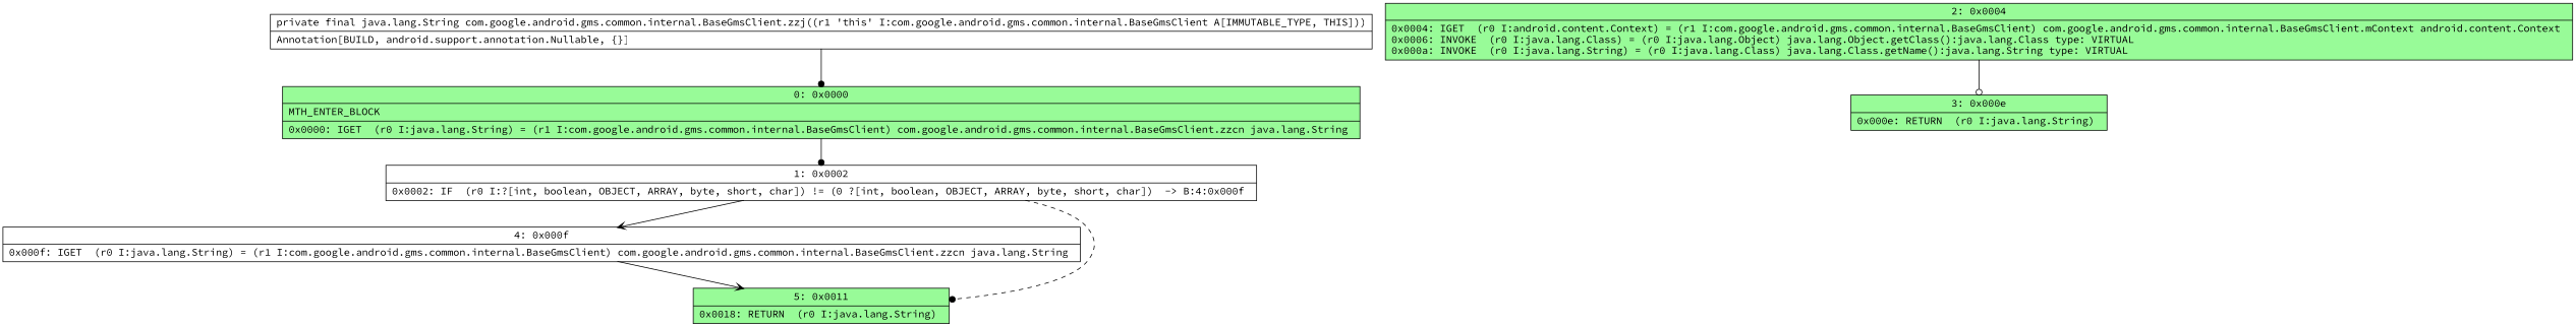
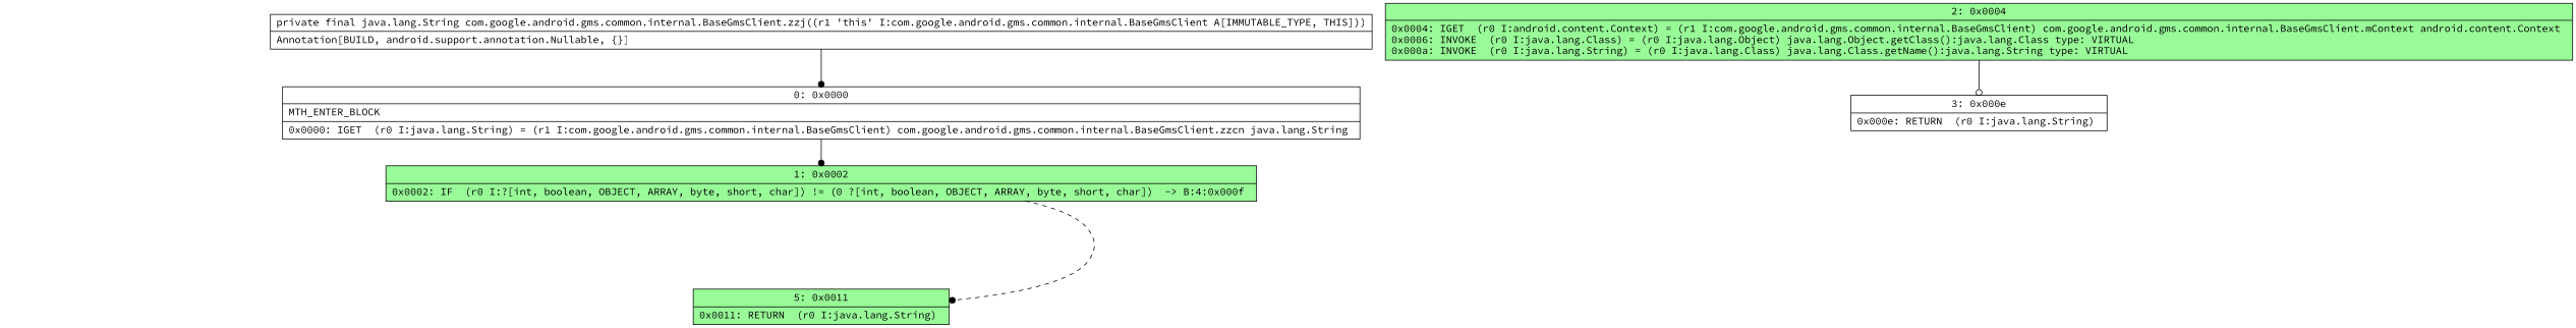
  digraph {
    fontname="Source Code Pro"
    node [fillcolor=palegreen fontname="Source Code Pro" shape=record style=filled]
    edge [arrowhead=dot fontname="Source Code Pro"]
-   n1 [label="{0\:\ 0x0000|MTH_ENTER_BLOCK\l|0x0000: IGET  (r0 I:java.lang.String) = (r1 I:com.google.android.gms.common.internal.BaseGmsClient) com.google.android.gms.common.internal.BaseGmsClient.zzcn java.lang.String \l}"]
-   n2 [fillcolor=white label="{1\:\ 0x0002|0x0002: IF  (r0 I:?[int, boolean, OBJECT, ARRAY, byte, short, char]) != (0 ?[int, boolean, OBJECT, ARRAY, byte, short, char])  \-\> B:4:0x000f \l}"]
-   n3 [fillcolor=white label="{4\:\ 0x000f|0x000f: IGET  (r0 I:java.lang.String) = (r1 I:com.google.android.gms.common.internal.BaseGmsClient) com.google.android.gms.common.internal.BaseGmsClient.zzcn java.lang.String \l}"]
-   n4 [label="{5\:\ 0x0011|0x0018: RETURN  (r0 I:java.lang.String) \l}"]
+   n1 [fillcolor=white label="{0\:\ 0x0000|MTH_ENTER_BLOCK\l|0x0000: IGET  (r0 I:java.lang.String) = (r1 I:com.google.android.gms.common.internal.BaseGmsClient) com.google.android.gms.common.internal.BaseGmsClient.zzcn java.lang.String \l}"]
+   n2 [label="{1\:\ 0x0002|0x0002: IF  (r0 I:?[int, boolean, OBJECT, ARRAY, byte, short, char]) != (0 ?[int, boolean, OBJECT, ARRAY, byte, short, char])  \-\> B:4:0x000f \l}"]
+   n4 [label="{5\:\ 0x0011|0x0011: RETURN  (r0 I:java.lang.String) \l}"]
    n5 [label="{2\:\ 0x0004|0x0004: IGET  (r0 I:android.content.Context) = (r1 I:com.google.android.gms.common.internal.BaseGmsClient) com.google.android.gms.common.internal.BaseGmsClient.mContext android.content.Context \l0x0006: INVOKE  (r0 I:java.lang.Class) = (r0 I:java.lang.Object) java.lang.Object.getClass():java.lang.Class type: VIRTUAL \l0x000a: INVOKE  (r0 I:java.lang.String) = (r0 I:java.lang.Class) java.lang.Class.getName():java.lang.String type: VIRTUAL \l}"]
-   n6 [label="{3\:\ 0x000e|0x000e: RETURN  (r0 I:java.lang.String) \l}"]
+   n6 [fillcolor=white label="{3\:\ 0x000e|0x000e: RETURN  (r0 I:java.lang.String) \l}"]
    n7 [fillcolor=white label="{private final java.lang.String com.google.android.gms.common.internal.BaseGmsClient.zzj((r1 'this' I:com.google.android.gms.common.internal.BaseGmsClient A[IMMUTABLE_TYPE, THIS]))  | Annotation[BUILD, android.support.annotation.Nullable, \{\}]\l}"]
    n1 -> n2
-   n2 -> n3 [arrowhead=vee]
    n2 -> n4 [style=dashed]
-   n3 -> n4 [arrowhead=vee]
    n5 -> n6 [arrowhead=odot]
    n7 -> n1
  }
